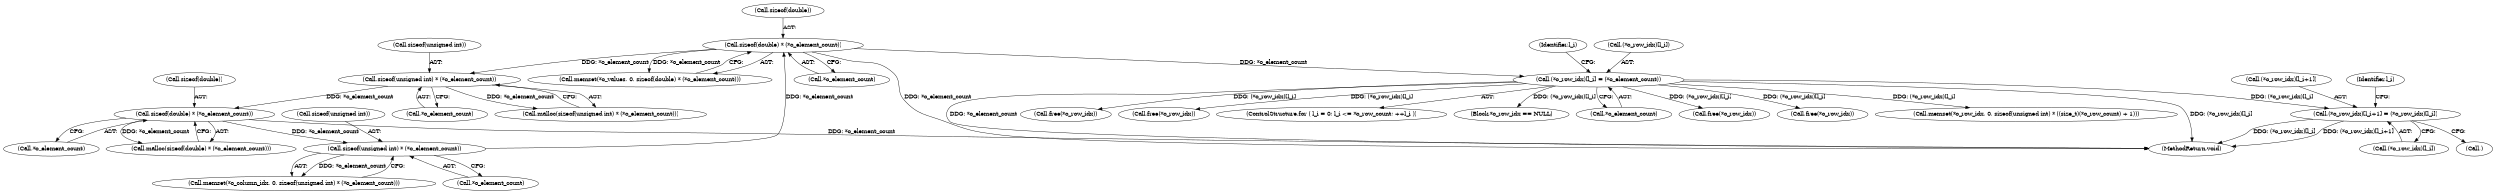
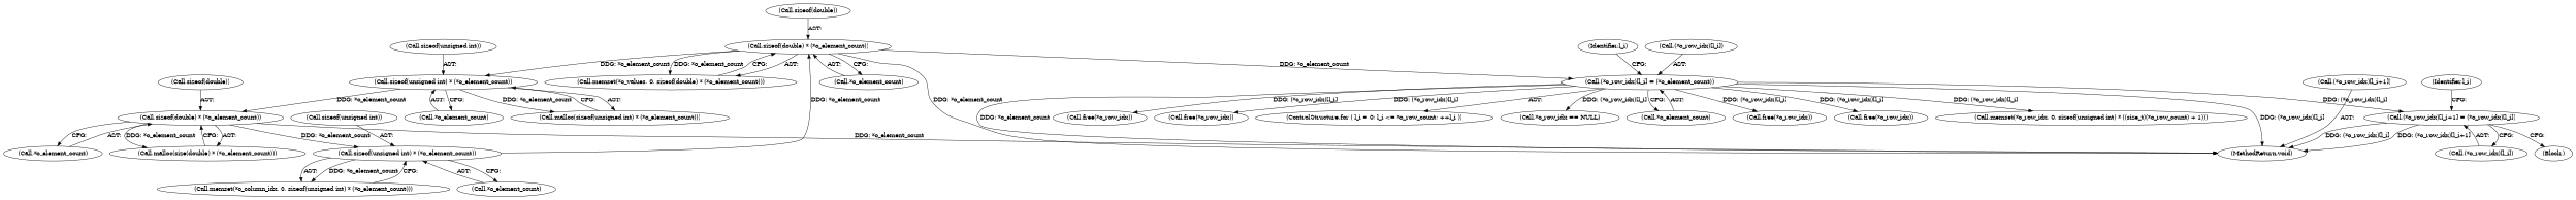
  digraph {
    n1 [label="(Call,(*o_row_idx)[l_i+1] = (*o_row_idx)[l_i])"]
    n2 [label="(MethodReturn,void)"]
-   n3 [label="(Call,)"]
+   n3 [label="(Block,)"]
    n4 [label="(Call,(*o_row_idx)[l_i])"]
    n5 [label="(Call,(*o_row_idx)[l_i] = (*o_element_count))"]
    n6 [label="(Call,free(*o_row_idx))"]
    n7 [label="(Call,free(*o_row_idx))"]
    n8 [label="(ControlStructure,for ( l_i = 0; l_i <= *o_row_count; ++l_i ))"]
-   n9 [label="(Block,*o_row_idx == NULL)"]
+   n9 [label="(Call,*o_row_idx == NULL)"]
    n10 [label="(Call,*o_element_count)"]
    n11 [label="(Call,free(*o_row_idx))"]
    n12 [label="(Call,free(*o_row_idx))"]
    n13 [label="(Call,memset(*o_row_idx, 0, sizeof(unsigned int) * ((size_t)(*o_row_count) + 1)))"]
    n14 [label="(Call,sizeof(double) * (*o_element_count))"]
    n15 [label="(Call,sizeof(unsigned int) * (*o_element_count))"]
    n16 [label="(Call,*o_element_count)"]
    n17 [label="(Call,memset(*o_values, 0, sizeof(double) * (*o_element_count)))"]
    n18 [label="(Call,sizeof(double) * (*o_element_count))"]
    n19 [label="(Call,*o_element_count)"]
    n20 [label="(Call,malloc(sizeof(unsigned int) * (*o_element_count)))"]
    n21 [label="(Call,sizeof(unsigned int) * (*o_element_count))"]
    n22 [label="(Call,memset(*o_column_idx, 0, sizeof(unsigned int) * (*o_element_count)))"]
    n23 [label="(Call,*o_element_count)"]
    n24 [label="(Call,*o_element_count)"]
-   n25 [label="(Call,malloc(sizeof(double) * (*o_element_count)))"]
+   n25 [label="(Call,malloc(size(double) * (*o_element_count)))"]
    n26 [label="(Identifier,l_i)"]
    n27 [label="(Call,sizeof(double))"]
    n28 [label="(Identifier,l_i)"]
    n29 [label="(Call,sizeof(double))"]
    n30 [label="(Call,sizeof(unsigned int))"]
    n31 [label="(Call,(*o_row_idx)[l_i])"]
    n32 [label="(Call,sizeof(unsigned int))"]
    n33 [label="(Call,(*o_row_idx)[l_i+1])"]
    n1 -> n2 [label="DDG: (*o_row_idx)[l_i]"]
    n1 -> n2 [label="DDG: (*o_row_idx)[l_i+1]"]
    n1 -> n3 [label="CFG: "]
    n1 -> n4 [label="CFG: "]
    n4 -> n1 [label="AST: "]
    n5 -> n1 [label="DDG: (*o_row_idx)[l_i]"]
    n5 -> n2 [label="DDG: (*o_row_idx)[l_i]"]
    n5 -> n2 [label="DDG: *o_element_count"]
    n5 -> n6 [label="DDG: (*o_row_idx)[l_i]"]
    n5 -> n7 [label="DDG: (*o_row_idx)[l_i]"]
    n5 -> n8 [label="AST: "]
    n5 -> n9 [label="DDG: (*o_row_idx)[l_i]"]
    n5 -> n10 [label="CFG: "]
    n5 -> n11 [label="DDG: (*o_row_idx)[l_i]"]
    n5 -> n12 [label="DDG: (*o_row_idx)[l_i]"]
    n5 -> n13 [label="DDG: (*o_row_idx)[l_i]"]
    n10 -> n5 [label="AST: "]
    n14 -> n2 [label="DDG: *o_element_count"]
    n14 -> n5 [label="DDG: *o_element_count"]
    n14 -> n15 [label="DDG: *o_element_count"]
    n14 -> n16 [label="CFG: "]
    n14 -> n17 [label="AST: "]
    n14 -> n17 [label="DDG: *o_element_count"]
    n15 -> n18 [label="DDG: *o_element_count"]
    n15 -> n19 [label="CFG: "]
    n15 -> n20 [label="AST: "]
    n15 -> n20 [label="DDG: *o_element_count"]
    n16 -> n14 [label="AST: "]
    n17 -> n14 [label="CFG: "]
    n18 -> n2 [label="DDG: *o_element_count"]
    n18 -> n21 [label="DDG: *o_element_count"]
    n18 -> n24 [label="CFG: "]
    n18 -> n25 [label="AST: "]
    n18 -> n25 [label="DDG: *o_element_count"]
    n19 -> n15 [label="AST: "]
    n20 -> n15 [label="CFG: "]
    n21 -> n14 [label="DDG: *o_element_count"]
    n21 -> n22 [label="AST: "]
    n21 -> n22 [label="DDG: *o_element_count"]
    n21 -> n23 [label="CFG: "]
    n22 -> n21 [label="CFG: "]
    n23 -> n21 [label="AST: "]
    n24 -> n18 [label="AST: "]
    n25 -> n18 [label="CFG: "]
    n26 -> n1 [label="CFG: "]
    n27 -> n18 [label="AST: "]
    n28 -> n5 [label="CFG: "]
    n29 -> n14 [label="AST: "]
    n30 -> n21 [label="AST: "]
    n31 -> n5 [label="AST: "]
    n32 -> n15 [label="AST: "]
-   n33 -> n1 [label="AST: "]
+   n33 -> n2 [label="AST: "]
  }
